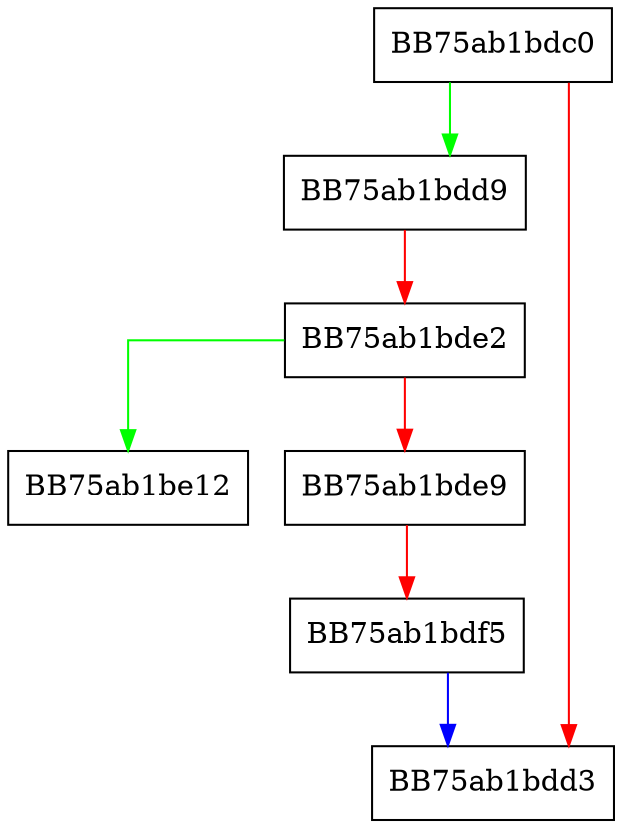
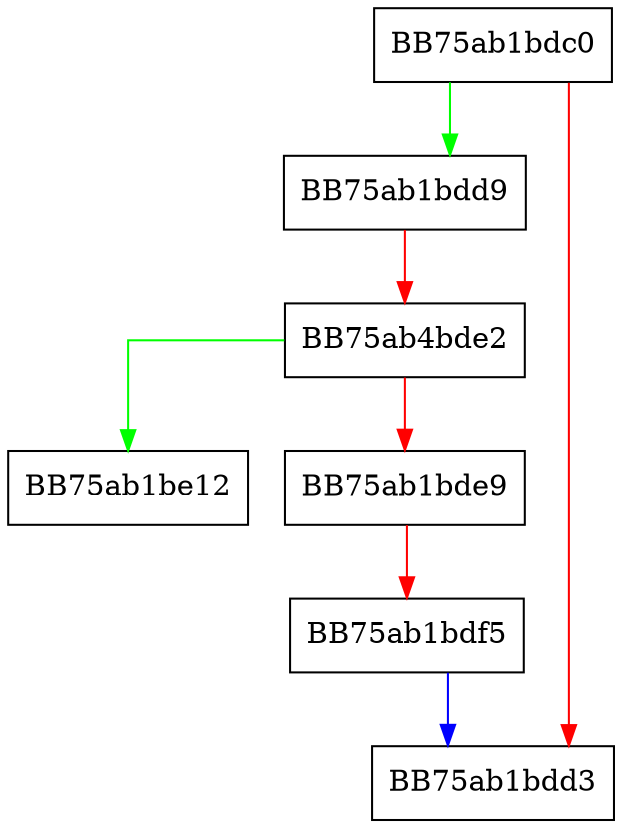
  digraph {
    splines=ortho
    node [shape=box]
    edge [color=red]
    BB75ab1bdc0
    BB75ab1bdd9
    BB75ab1bdd3
-   BB75ab1bde2
+   BB75ab1bde2 [label=BB75ab4bde2]
    BB75ab1be12
    BB75ab1bde9
    BB75ab1bdf5
    BB75ab1bdc0 -> BB75ab1bdd9 [color=green]
    BB75ab1bdc0 -> BB75ab1bdd3
    BB75ab1bdd9 -> BB75ab1bde2
    BB75ab1bde2 -> BB75ab1be12 [color=green]
    BB75ab1bde2 -> BB75ab1bde9
    BB75ab1bde9 -> BB75ab1bdf5
    BB75ab1bdf5 -> BB75ab1bdd3 [color=blue]
  }
